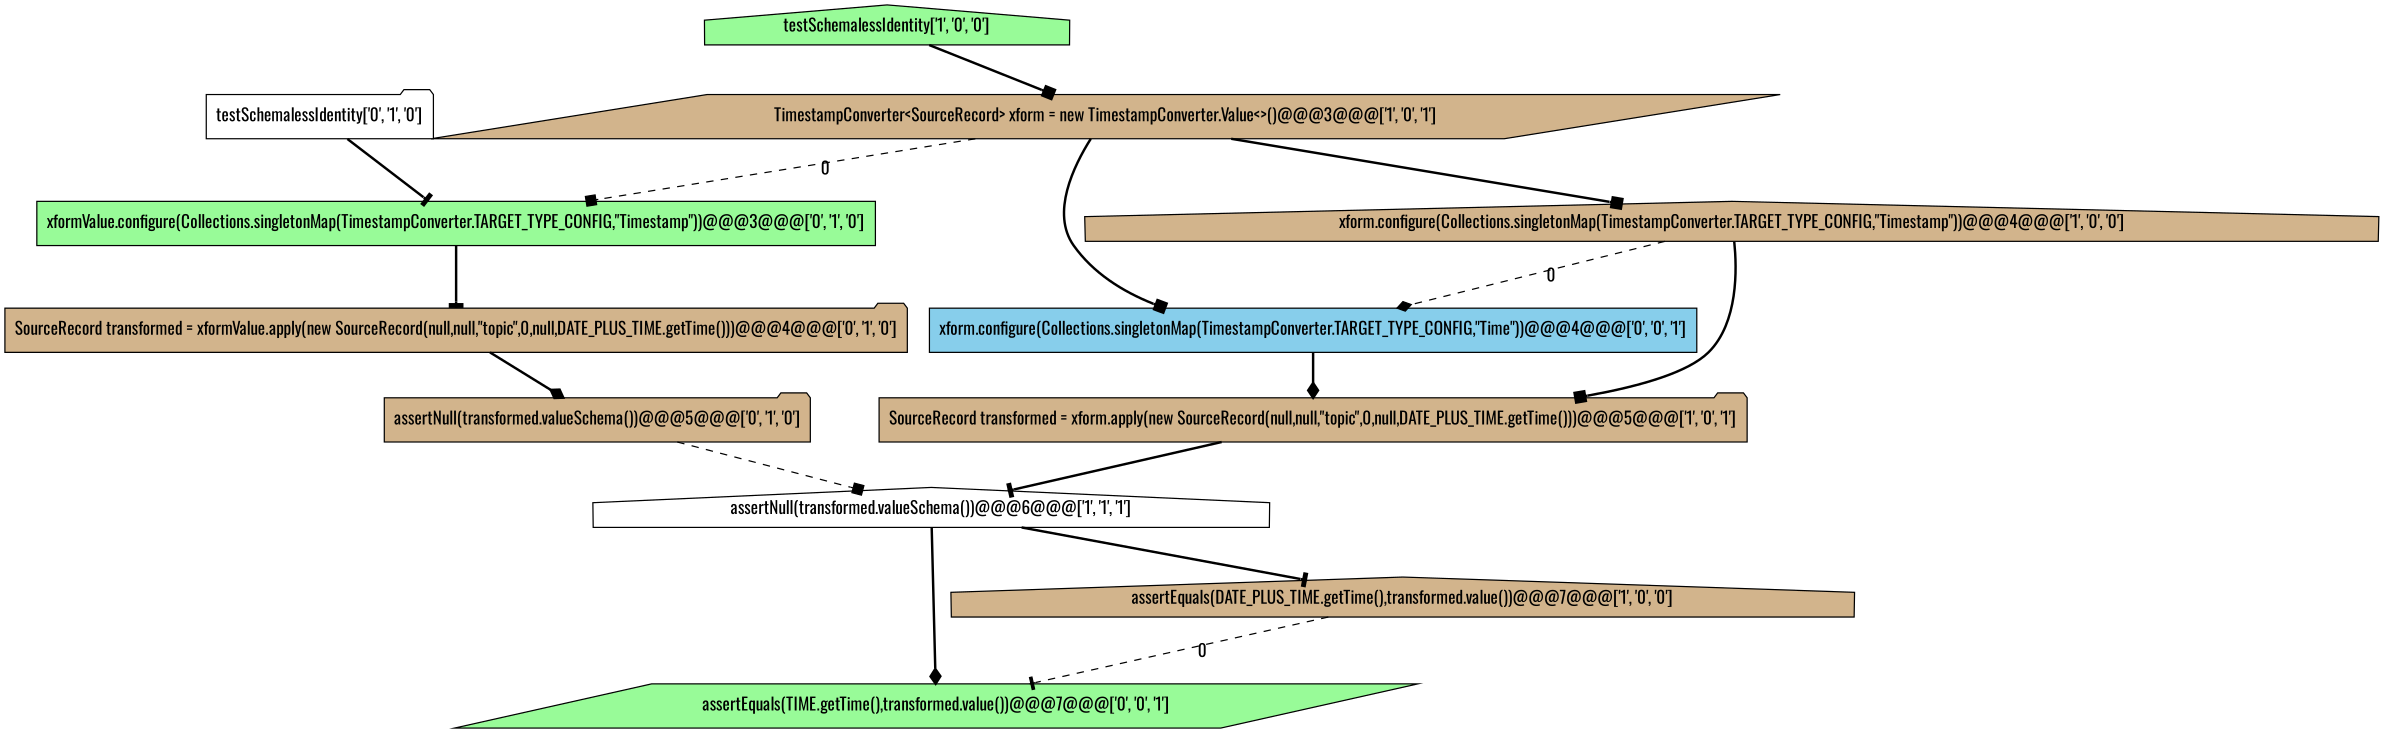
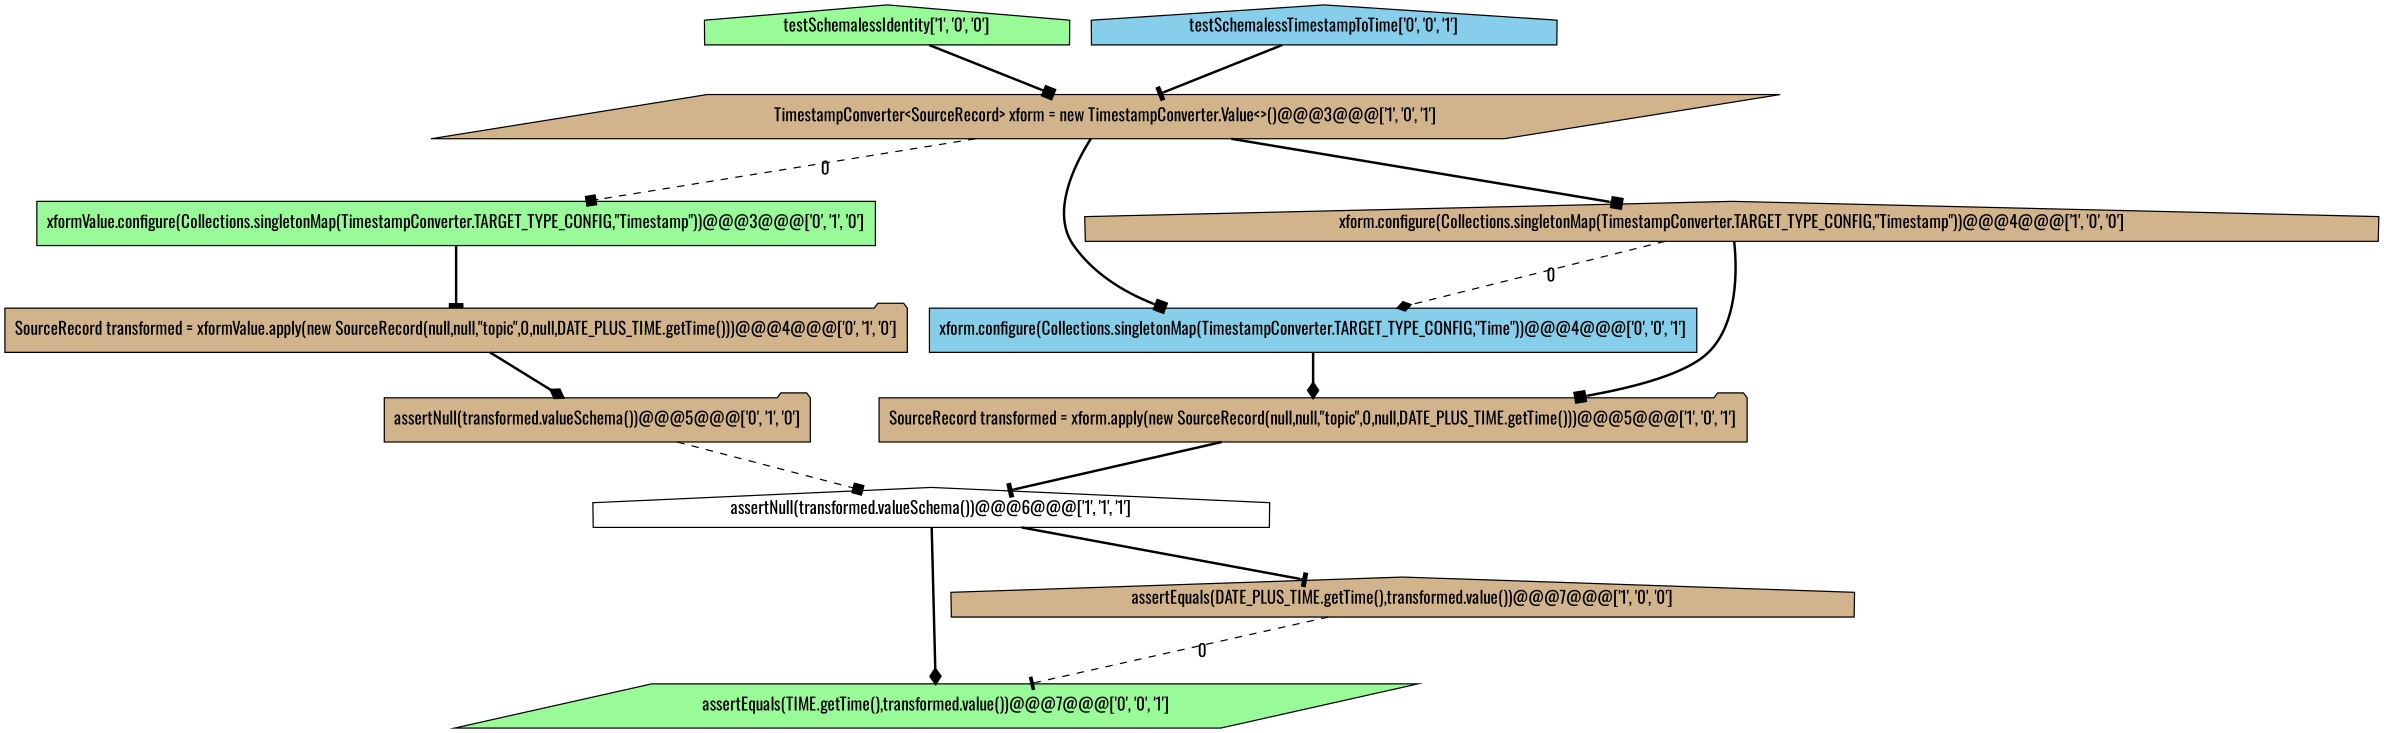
  digraph {
    fontname=Oswald
    node [fillcolor=tan fontname=Oswald shape=house style=filled]
    edge [arrowhead=box fontname=Oswald style=bold]
    n1 [label="TimestampConverter<SourceRecord> xform = new TimestampConverter.Value<>()@@@3@@@['1', '0', '1']" shape=parallelogram]
    n2 [fillcolor=skyblue label="xform.configure(Collections.singletonMap(TimestampConverter.TARGET_TYPE_CONFIG,\"Time\"))@@@4@@@['0', '0', '1']" shape=box]
    n3 [fillcolor=palegreen label="xformValue.configure(Collections.singletonMap(TimestampConverter.TARGET_TYPE_CONFIG,\"Timestamp\"))@@@3@@@['0', '1', '0']" shape=box]
    n4 [label="xform.configure(Collections.singletonMap(TimestampConverter.TARGET_TYPE_CONFIG,\"Timestamp\"))@@@4@@@['1', '0', '0']"]
    n5 [label="SourceRecord transformed = xform.apply(new SourceRecord(null,null,\"topic\",0,null,DATE_PLUS_TIME.getTime()))@@@5@@@['1', '0', '1']" shape=folder]
    n6 [label="SourceRecord transformed = xformValue.apply(new SourceRecord(null,null,\"topic\",0,null,DATE_PLUS_TIME.getTime()))@@@4@@@['0', '1', '0']" shape=folder]
    n7 [fillcolor=palegreen label="testSchemalessIdentity['1', '0', '0']"]
    n8 [label="assertNull(transformed.valueSchema())@@@5@@@['0', '1', '0']" shape=folder]
    n9 [fillcolor=white label="assertNull(transformed.valueSchema())@@@6@@@['1', '1', '1']"]
    n10 [fillcolor=palegreen label="assertEquals(TIME.getTime(),transformed.value())@@@7@@@['0', '0', '1']" shape=parallelogram]
    n11 [label="assertEquals(DATE_PLUS_TIME.getTime(),transformed.value())@@@7@@@['1', '0', '0']"]
-   n12 [fillcolor=white label="testSchemalessIdentity['0', '1', '0']" shape=folder]
+   n13 [fillcolor=skyblue label="testSchemalessTimestampToTime['0', '0', '1']"]
    n1 -> n2
    n1 -> n3 [label=0 style=dashed]
    n1 -> n4
    n2 -> n5 [arrowhead=diamond]
    n3 -> n6 [arrowhead=tee]
    n4 -> n2 [arrowhead=diamond label=0 style=dashed]
    n4 -> n5
    n5 -> n9 [arrowhead=tee]
    n6 -> n8 [arrowhead=diamond]
    n7 -> n1
    n8 -> n9 [style=dashed]
    n9 -> n10 [arrowhead=diamond]
    n9 -> n11 [arrowhead=tee]
    n11 -> n10 [arrowhead=tee label=0 style=dashed]
-   n12 -> n3 [arrowhead=tee]
+   n13 -> n1 [arrowhead=tee]
  }
